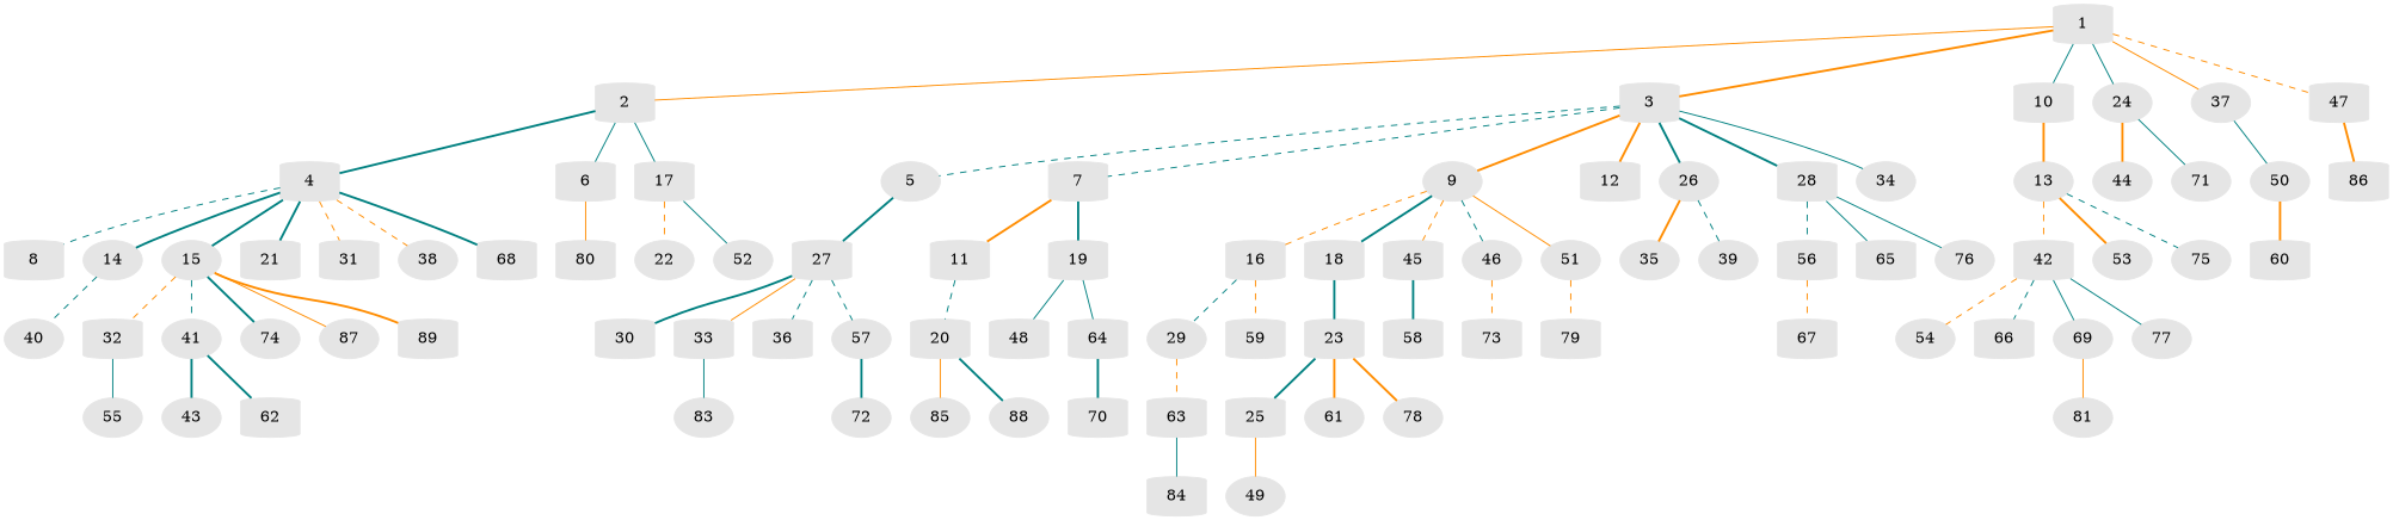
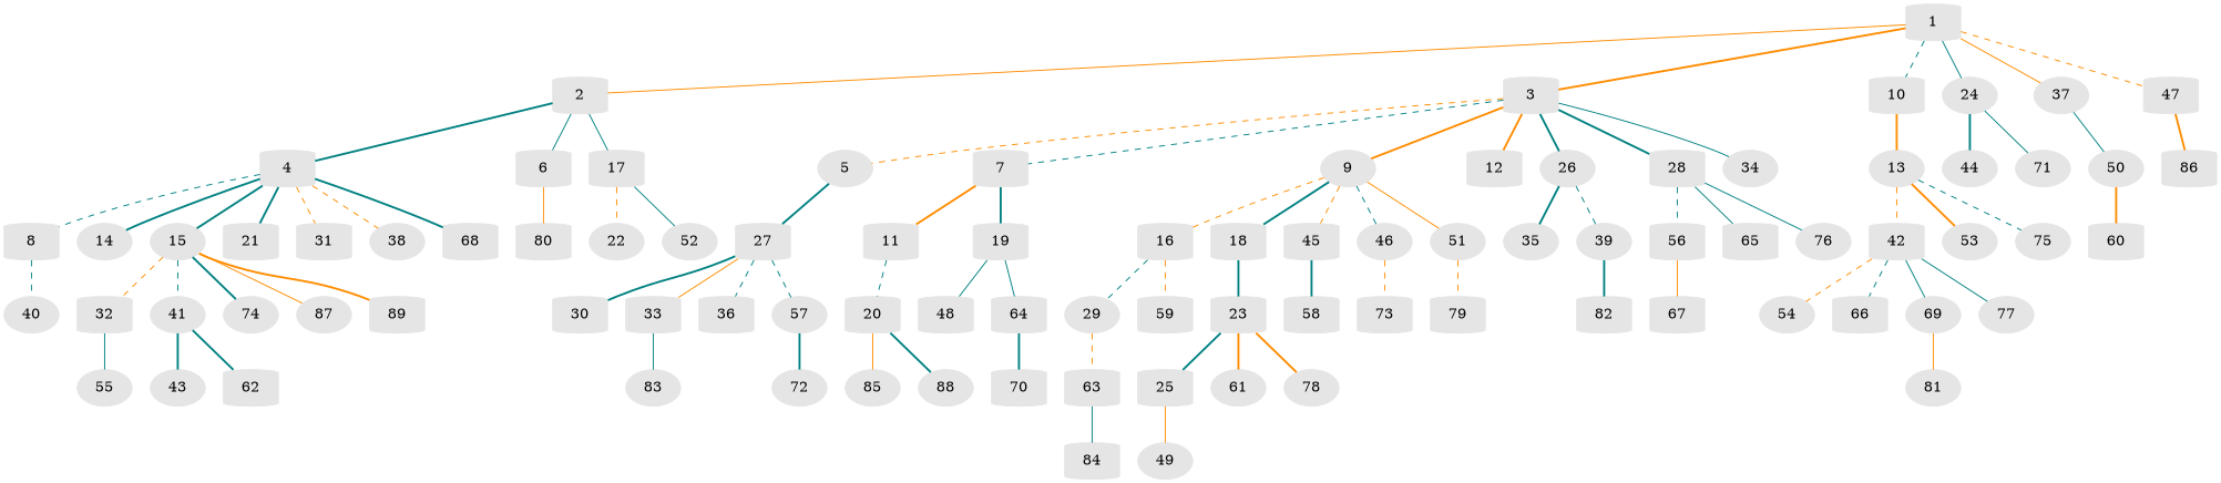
  graph {
    node [color=gray90 shape=cylinder style=filled]
    edge [color=teal style=bold]
    1
    2
    3
    10
    24 [shape=ellipse]
    37 [shape=ellipse]
    47
    4
    6
    17
    5 [shape=ellipse]
    7
    9 [shape=ellipse]
    12
    26 [shape=ellipse]
    28
    34 [shape=ellipse]
    13 [shape=ellipse]
    44 [shape=ellipse]
    71 [shape=ellipse]
    50 [shape=ellipse]
    86
    8
    14 [shape=ellipse]
    15 [shape=ellipse]
    21
    31
    38 [shape=ellipse]
    68
    80
    22 [shape=ellipse]
    52 [shape=ellipse]
    27
    11
    19
    16
    18
    45
    46 [shape=ellipse]
    51 [shape=ellipse]
    35 [shape=ellipse]
    39 [shape=ellipse]
    56
    65
    76 [shape=ellipse]
    40 [shape=ellipse]
    32
    41 [shape=ellipse]
    74 [shape=ellipse]
    87 [shape=ellipse]
    89
    30
    33
    36
    57 [shape=ellipse]
    20
    48
    64
    29 [shape=ellipse]
    59
    23
    58
    73
    79
    42
    53 [shape=ellipse]
    75 [shape=ellipse]
    85 [shape=ellipse]
    88 [shape=ellipse]
    54 [shape=ellipse]
    66
    69 [shape=ellipse]
    77 [shape=ellipse]
    55 [shape=ellipse]
    43 [shape=ellipse]
    62
    63
    25
    61 [shape=ellipse]
    78 [shape=ellipse]
    70
    49 [shape=ellipse]
+   82
    83 [shape=ellipse]
    72 [shape=ellipse]
    67
    84
    60
    81 [shape=ellipse]
    1 -- 2 [color=darkorange style=solid]
    1 -- 3 [color=darkorange]
-   1 -- 10 [style=solid]
+   1 -- 10 [style=dashed]
    1 -- 24 [style=solid]
    1 -- 37 [color=darkorange style=solid]
    1 -- 47 [color=darkorange style=dashed]
    2 -- 4
    2 -- 6 [style=solid]
    2 -- 17 [style=solid]
-   3 -- 5 [style=dashed]
+   3 -- 5 [color=darkorange style=dashed]
    3 -- 7 [style=dashed]
    3 -- 9 [color=darkorange]
    3 -- 12 [color=darkorange]
    3 -- 26
    3 -- 28
    3 -- 34 [style=solid]
    10 -- 13 [color=darkorange]
-   24 -- 44 [color=darkorange]
+   24 -- 44
    24 -- 71 [style=solid]
    37 -- 50 [style=solid]
    47 -- 86 [color=darkorange]
    4 -- 8 [style=dashed]
    4 -- 14
    4 -- 15
    4 -- 21
    4 -- 31 [color=darkorange style=dashed]
    4 -- 38 [color=darkorange style=dashed]
    4 -- 68
    6 -- 80 [color=darkorange style=solid]
    17 -- 22 [color=darkorange style=dashed]
    17 -- 52 [style=solid]
    5 -- 27
    7 -- 11 [color=darkorange]
    7 -- 19
    9 -- 16 [color=darkorange style=dashed]
    9 -- 18
    9 -- 45 [color=darkorange style=dashed]
    9 -- 46 [style=dashed]
    9 -- 51 [color=darkorange style=solid]
-   26 -- 35 [color=darkorange]
+   26 -- 35
    26 -- 39 [style=dashed]
    28 -- 56 [style=dashed]
    28 -- 65 [style=solid]
    28 -- 76 [style=solid]
    13 -- 42 [color=darkorange style=dashed]
    13 -- 53 [color=darkorange]
    13 -- 75 [style=dashed]
    50 -- 60 [color=darkorange]
-   14 -- 40 [style=dashed]
+   8 -- 40 [style=dashed]
    15 -- 32 [color=darkorange style=dashed]
    15 -- 41 [style=dashed]
    15 -- 74
    15 -- 87 [color=darkorange style=solid]
    15 -- 89 [color=darkorange]
    27 -- 30
    27 -- 33 [color=darkorange style=solid]
    27 -- 36 [style=dashed]
    27 -- 57 [style=dashed]
    11 -- 20 [style=dashed]
    19 -- 48 [style=solid]
    19 -- 64 [style=solid]
    16 -- 29 [style=dashed]
    16 -- 59 [color=darkorange style=dashed]
    18 -- 23
    45 -- 58
    46 -- 73 [color=darkorange style=dashed]
    51 -- 79 [color=darkorange style=dashed]
-   56 -- 67 [color=darkorange style=dashed]
+   39 -- 82
+   56 -- 67 [color=darkorange style=solid]
    32 -- 55 [style=solid]
    41 -- 43
    41 -- 62
    33 -- 83 [style=solid]
    57 -- 72
    20 -- 85 [color=darkorange style=solid]
    20 -- 88
    64 -- 70
    29 -- 63 [color=darkorange style=dashed]
    23 -- 25
    23 -- 61 [color=darkorange]
    23 -- 78 [color=darkorange]
    42 -- 54 [color=darkorange style=dashed]
    42 -- 66 [style=dashed]
    42 -- 69 [style=solid]
    42 -- 77 [style=solid]
    69 -- 81 [color=darkorange style=solid]
    63 -- 84 [style=solid]
    25 -- 49 [color=darkorange style=solid]
  }
